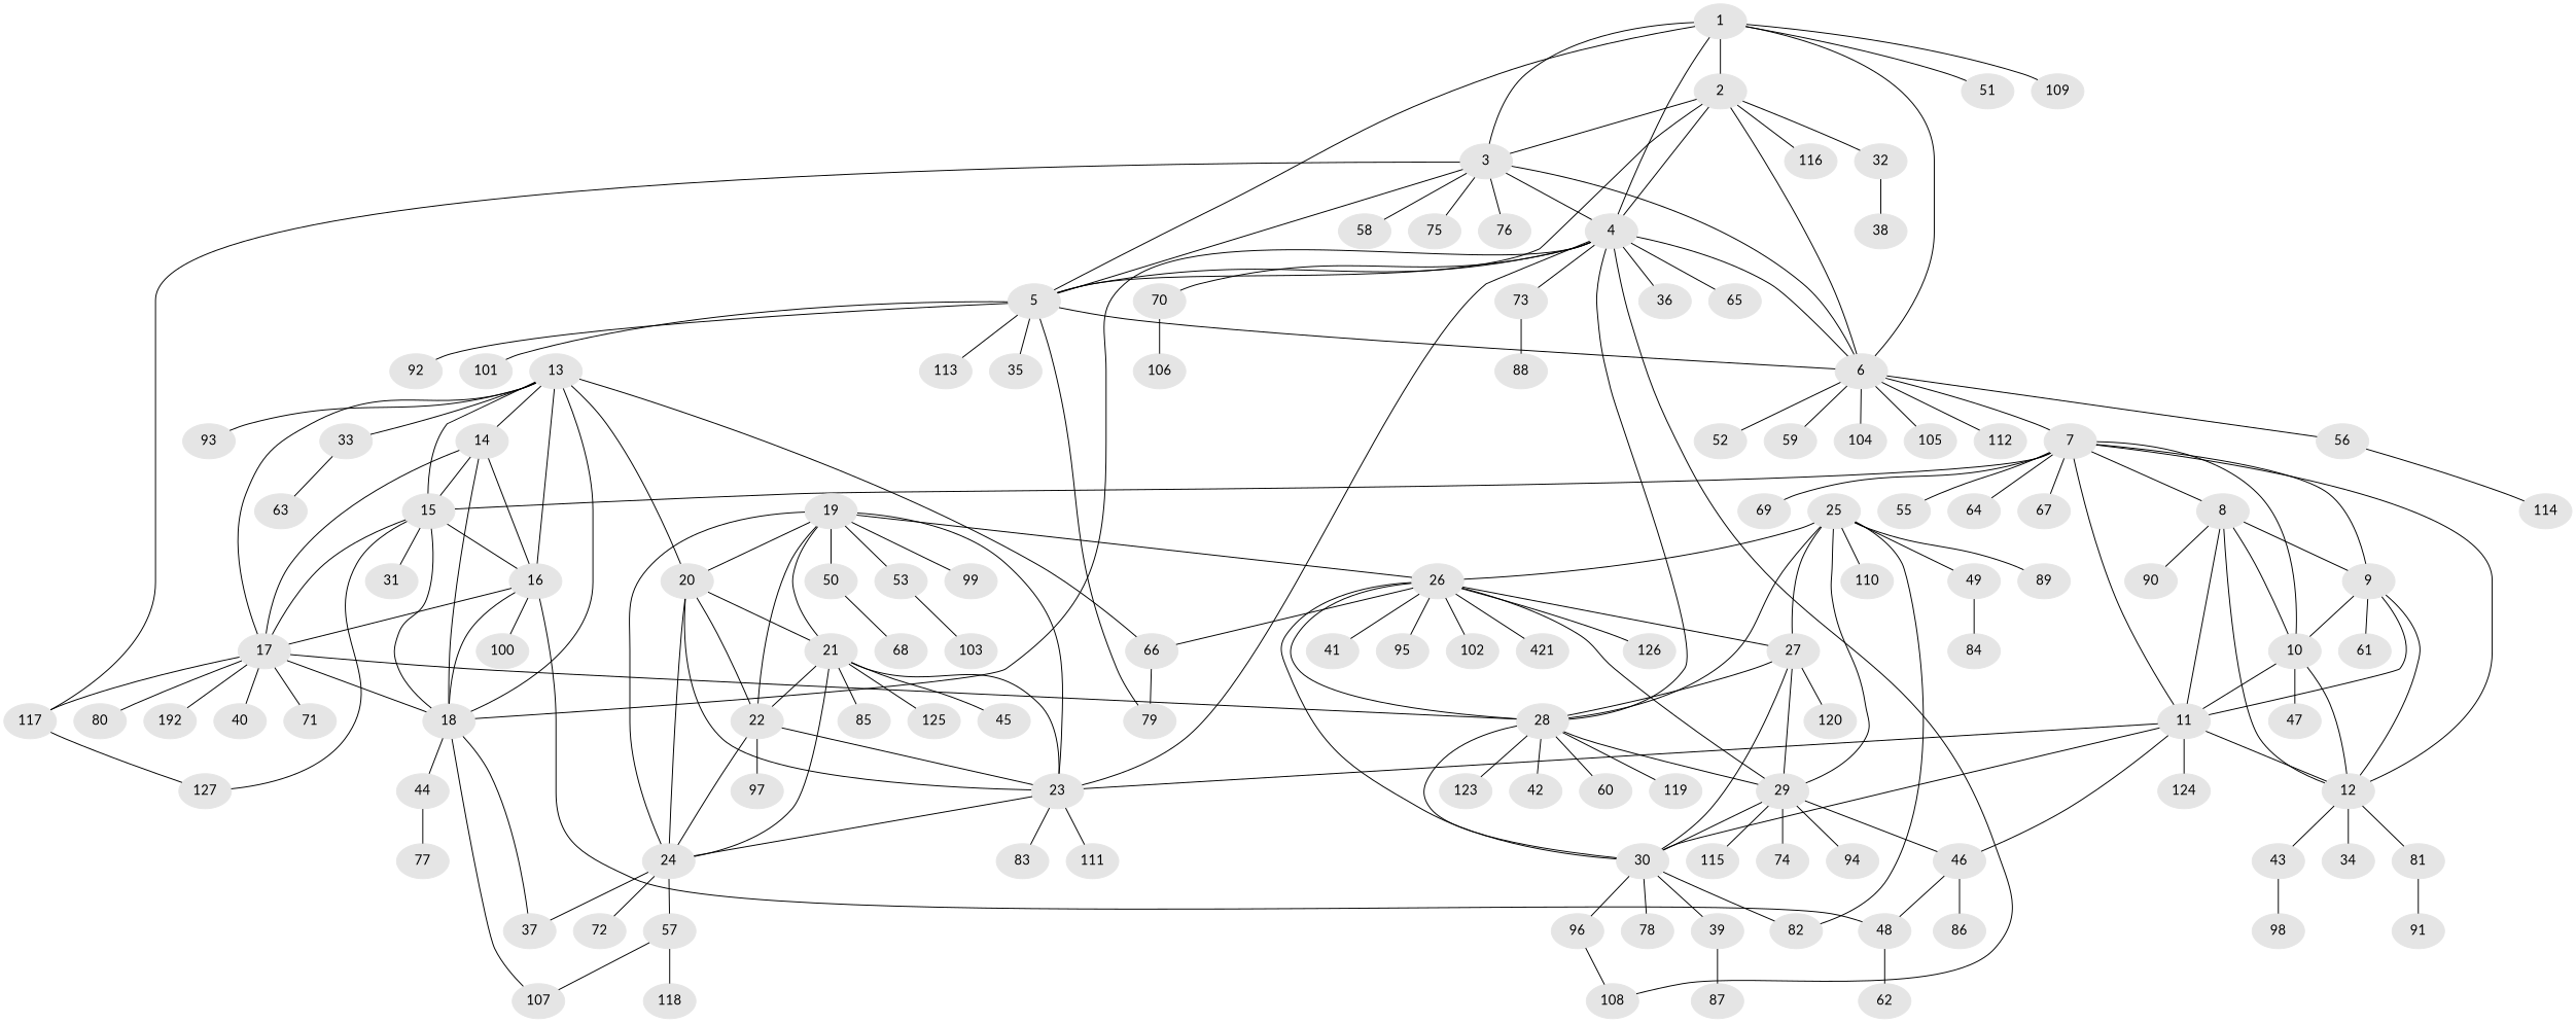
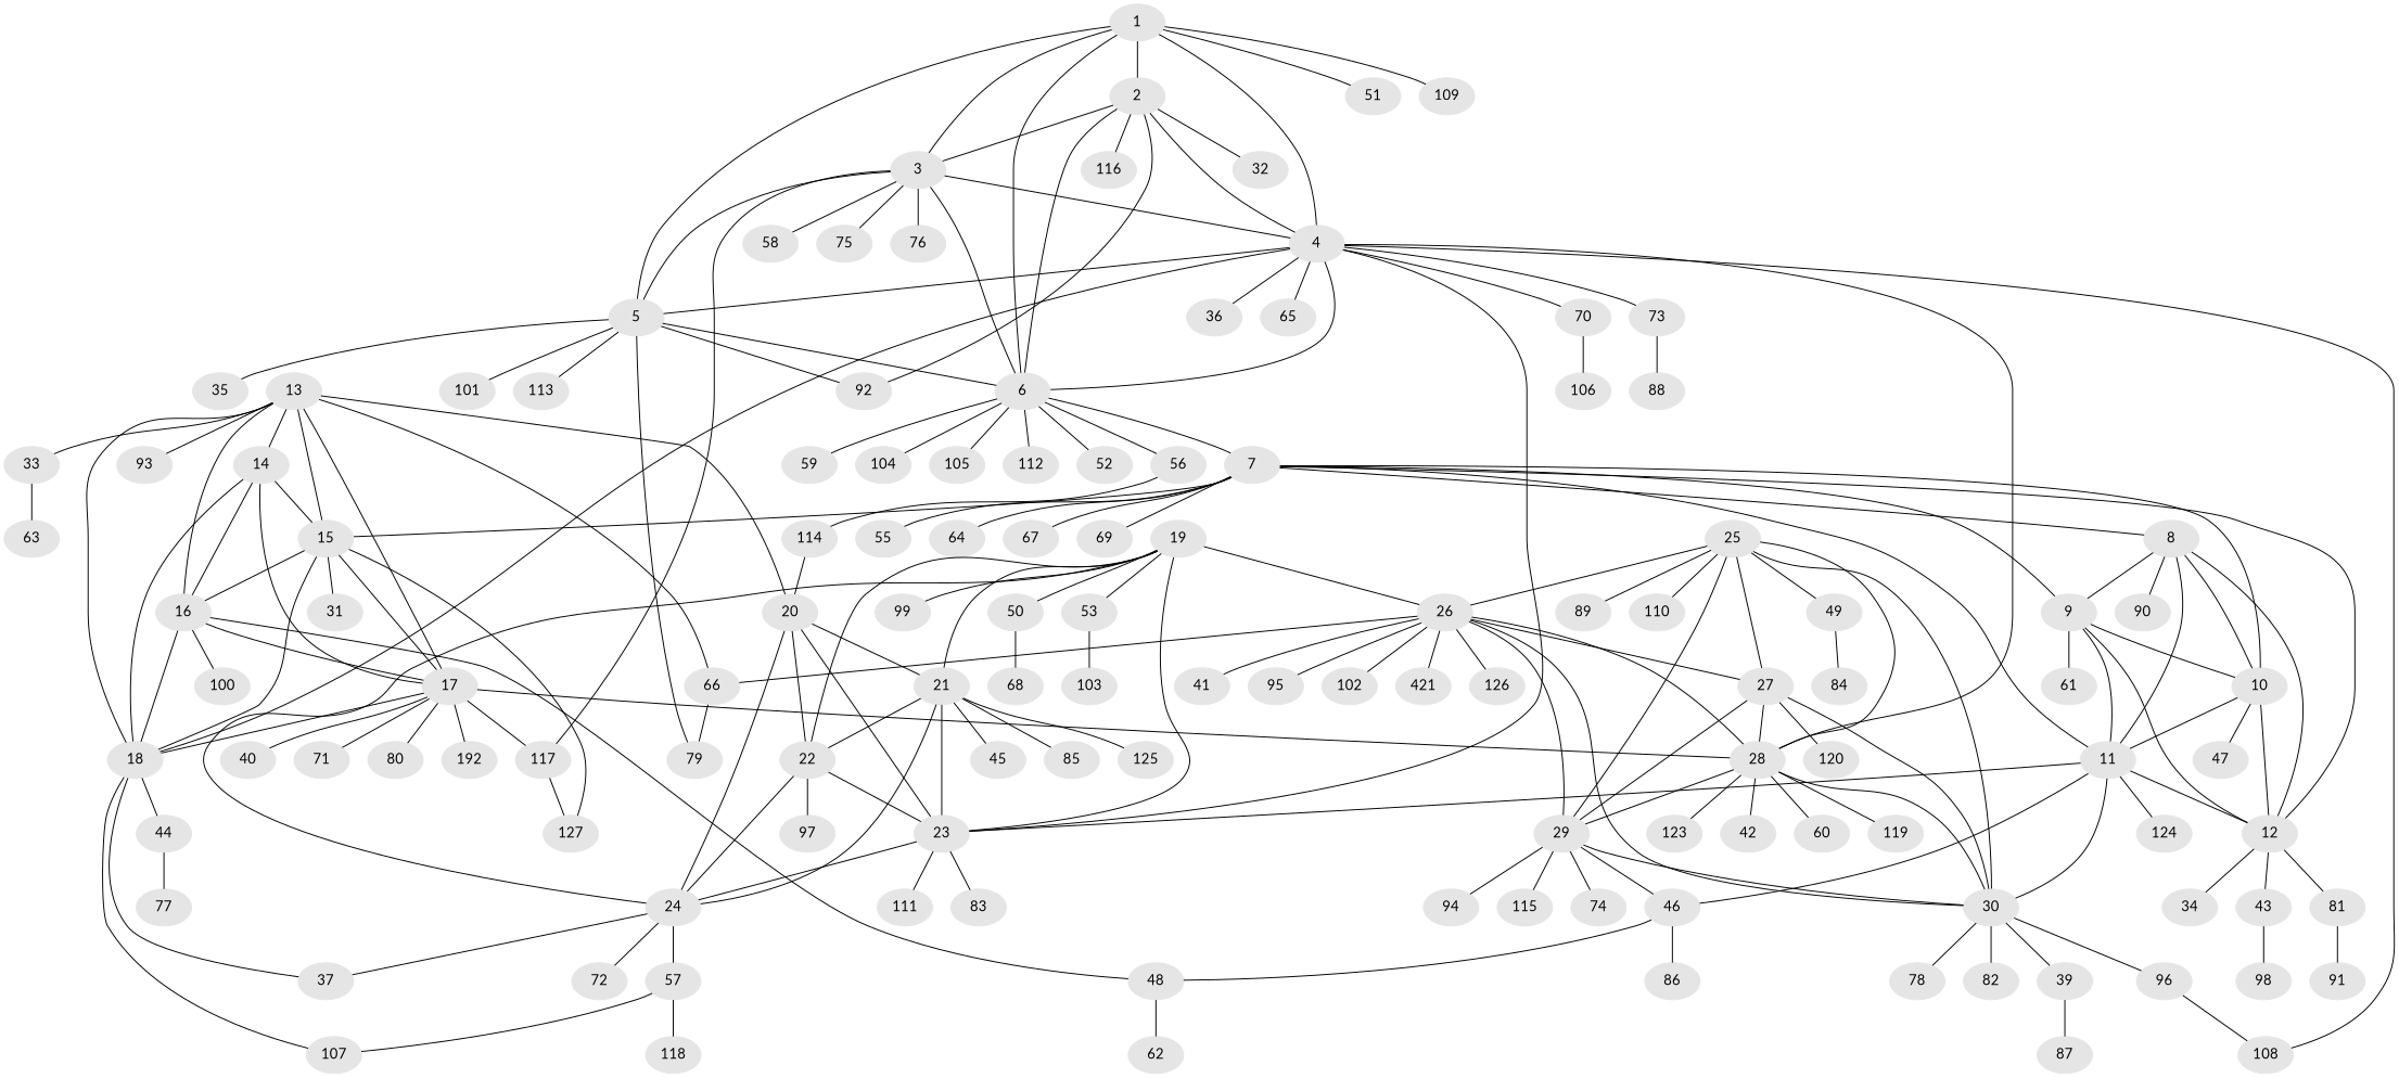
  graph {
    fontname=Lato
    node [color=gray90 fontname=Lato style=filled]
    edge [fontname=Lato]
    1
    2
    3
    4
    5
    6
    51
    109
    32
    116
    58
    75
    76
    117
    18
    23
    28
    36
    65
    70
    73
    108
    35
    79
    92
    101
    113
    7
    52
    56
    59
    104
    105
    112
-   38
    127
    37
    44
    107
    24
    83
    111
    30
    29
    42
    60
    119
    123
    106
    88
    8
    9
    10
    11
    12
    15
    55
    64
    67
    69
    114
    90
    61
    47
    46
    124
    34
    43
    81
    16
    17
    31
    39
    78
    82
    96
    48
    86
    98
    91
    13
    14
    20
    33
    66
    93
    100
    40
    71
    80
    n91 [label=192]
    21
    22
    63
    62
    77
    19
    26
    50
    53
    99
    45
    85
    125
    97
    57
    72
    27
    41
    95
    102
    n112 [label=421]
    126
    68
    103
    118
    25
    49
    89
    110
    120
    74
    94
    115
    84
    87
    1 -- 2
    1 -- 3
    1 -- 4
    1 -- 5
    1 -- 6
    1 -- 51
    1 -- 109
    2 -- 3
    2 -- 4
-   2 -- 5
+   2 -- 92
    2 -- 6
    2 -- 32
    2 -- 116
    3 -- 4
    3 -- 5
    3 -- 6
    3 -- 58
    3 -- 75
    3 -- 76
    3 -- 117
    4 -- 5
    4 -- 6
    4 -- 18
    4 -- 23
    4 -- 28
    4 -- 36
    4 -- 65
    4 -- 70
    4 -- 73
    4 -- 108
    5 -- 6
    5 -- 35
    5 -- 79
    5 -- 92
    5 -- 101
    5 -- 113
    6 -- 7
    6 -- 52
    6 -- 56
    6 -- 59
    6 -- 104
    6 -- 105
    6 -- 112
-   32 -- 38
    117 -- 127
    18 -- 37
    18 -- 44
    18 -- 107
    23 -- 24
    23 -- 83
    23 -- 111
    28 -- 30
    28 -- 29
    28 -- 42
    28 -- 60
    28 -- 119
    28 -- 123
    70 -- 106
    73 -- 88
    7 -- 8
    7 -- 9
    7 -- 10
    7 -- 11
    7 -- 12
    7 -- 15
    7 -- 55
    7 -- 64
    7 -- 67
    7 -- 69
    56 -- 114
    44 -- 77
    24 -- 37
    24 -- 57
    24 -- 72
    30 -- 39
    30 -- 78
    30 -- 82
    30 -- 96
    29 -- 30
    29 -- 46
    29 -- 74
    29 -- 94
    29 -- 115
    8 -- 9
    8 -- 10
    8 -- 11
    8 -- 12
    8 -- 90
    9 -- 10
    9 -- 11
    9 -- 12
    9 -- 61
    10 -- 11
    10 -- 12
    10 -- 47
    11 -- 23
    11 -- 30
    11 -- 12
    11 -- 46
    11 -- 124
    12 -- 34
    12 -- 43
    12 -- 81
    15 -- 18
    15 -- 127
    15 -- 16
    15 -- 17
    15 -- 31
    46 -- 48
    46 -- 86
    43 -- 98
    81 -- 91
    16 -- 18
    16 -- 17
    16 -- 48
    16 -- 100
    17 -- 117
    17 -- 18
    17 -- 28
    17 -- 40
    17 -- 71
    17 -- 80
    17 -- n91
    39 -- 87
    96 -- 108
    48 -- 62
    13 -- 18
    13 -- 15
    13 -- 16
    13 -- 17
    13 -- 14
    13 -- 20
    13 -- 33
    13 -- 66
    13 -- 93
    14 -- 18
    14 -- 15
    14 -- 16
    14 -- 17
    20 -- 23
    20 -- 24
    20 -- 21
    20 -- 22
    33 -- 63
    66 -- 79
    21 -- 23
    21 -- 24
    21 -- 22
    21 -- 45
    21 -- 85
    21 -- 125
    22 -- 23
    22 -- 24
    22 -- 97
    19 -- 23
    19 -- 24
-   19 -- 20
+   114 -- 20
    19 -- 21
    19 -- 22
    19 -- 26
    19 -- 50
    19 -- 53
    19 -- 99
    26 -- 28
    26 -- 30
    26 -- 29
    26 -- 66
    26 -- 27
    26 -- 41
    26 -- 95
    26 -- 102
    26 -- n112
    26 -- 126
    50 -- 68
    53 -- 103
    57 -- 107
    57 -- 118
    27 -- 28
    27 -- 30
    27 -- 29
    27 -- 120
    25 -- 28
-   25 -- 82
+   25 -- 30
    25 -- 29
    25 -- 26
    25 -- 27
    25 -- 49
    25 -- 89
    25 -- 110
    49 -- 84
  }
